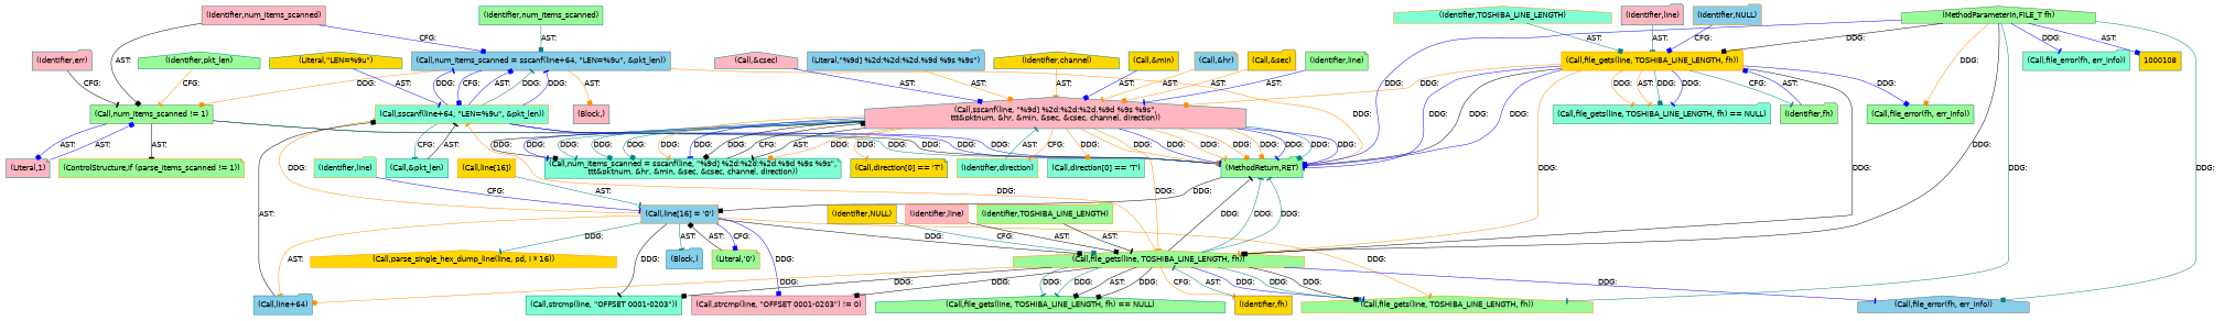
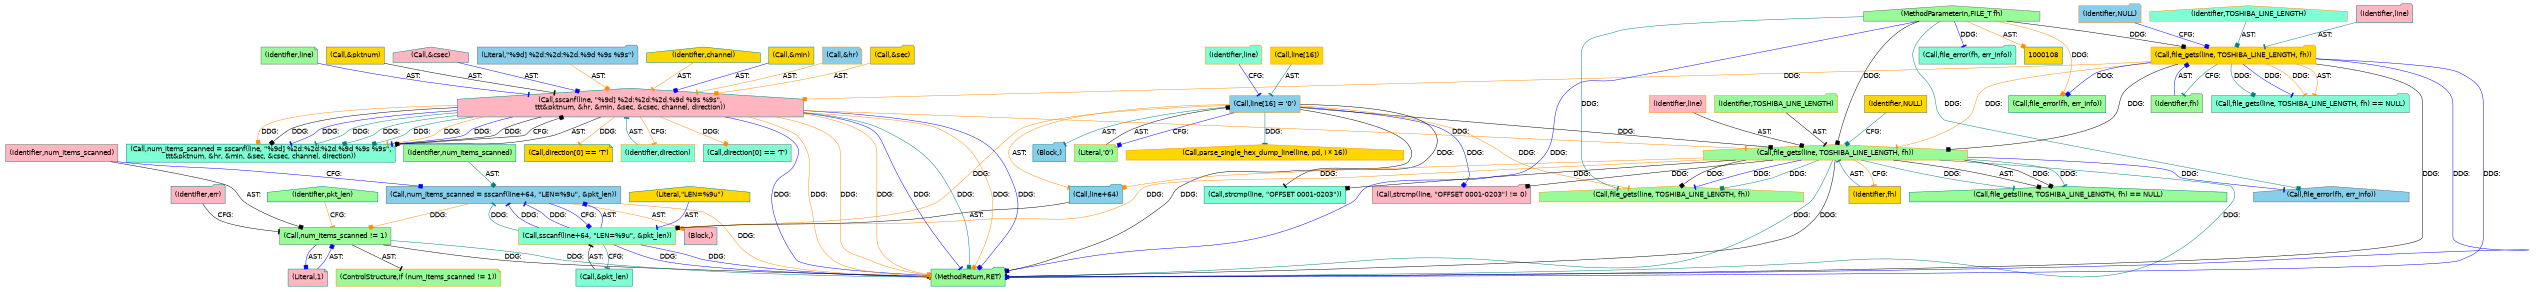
  digraph {
    fontname="DejaVu Sans"
    node [color=teal fillcolor=palegreen fontname="DejaVu Sans" shape=box style=filled]
    edge [arrowhead=tee color=blue fontname="DejaVu Sans"]
    n1 [color=gray40 fillcolor=skyblue label="(Call,num_items_scanned = sscanf(line+64, \"LEN=%9u\", &pkt_len))"]
    n2 [color=darkorange fillcolor=aquamarine label="(Call,sscanf(line+64, \"LEN=%9u\", &pkt_len))"]
    n3 [color=gray40 label="(Call,num_items_scanned != 1)"]
    n4 [fillcolor=lightpink label="(Block,)"]
    n5 [label="(MethodReturn,RET)" shape=folder]
    n6 [fillcolor=aquamarine label="(Call,&pkt_len)"]
    n7 [fillcolor=lightpink label="(Literal,1)" shape=note]
-   n8 [color=darkorange label="(ControlStructure,if (parse_items_scanned != 1))" shape=note]
+   n8 [color=darkorange label="(ControlStructure,if (num_items_scanned != 1))" shape=note]
    n9 [color=darkorange fillcolor=skyblue label="(Call,line[16] = '\0')"]
    n10 [color=darkorange label="(Call,file_gets(line, TOSHIBA_LINE_LENGTH, fh))" shape=house]
    n11 [fillcolor=skyblue label="(Call,line+64)" shape=folder]
    n12 [color=darkorange fillcolor=gold label="(Call,parse_single_hex_dump_line(line, pd, i * 16))" shape=house]
    n13 [color=gray40 fillcolor=lightpink label="(Call,strcmp(line, \"OFFSET 0001-0203\") != 0)" shape=folder]
    n14 [fillcolor=skyblue label="(Block,)" shape=folder]
    n15 [color=darkorange label="(Literal,'\0')" shape=note]
    n16 [color=darkorange label="(Call,file_gets(line, TOSHIBA_LINE_LENGTH, fh))" shape=house]
    n17 [fillcolor=aquamarine label="(Call,strcmp(line, \"OFFSET 0001-0203\"))"]
    n18 [color=gray40 fillcolor=gold label="(Identifier,fh)"]
    n19 [color=gray40 fillcolor=skyblue label="(Call,file_error(fh, err_info))" shape=house]
    n20 [label="(Call,file_gets(line, TOSHIBA_LINE_LENGTH, fh) == NULL)" shape=house]
    n21 [fillcolor=lightpink label="(Call,sscanf(line, \"%9d] %2d:%2d:%2d.%9d %9s %9s\",\n\t\t\t&pktnum, &hr, &min, &sec, &csec, channel, direction))" shape=house]
    n22 [fillcolor=aquamarine label="(Call,num_items_scanned = sscanf(line, \"%9d] %2d:%2d:%2d.%9d %9s %9s\",\n\t\t\t&pktnum, &hr, &min, &sec, &csec, channel, direction))" shape=note]
    n23 [fillcolor=gold label="(Call,direction[0] == 'T')" shape=note]
    n24 [color=darkorange fillcolor=aquamarine label="(Identifier,direction)"]
    n25 [color=gray40 fillcolor=aquamarine label="(Call,direction[0] == 'T')"]
    n26 [color=darkorange fillcolor=gold label="(Call,file_gets(line, TOSHIBA_LINE_LENGTH, fh))" shape=folder]
    n27 [color=gray40 label="(Identifier,fh)" shape=folder]
    n28 [color=gray40 fillcolor=aquamarine label="(Call,file_gets(line, TOSHIBA_LINE_LENGTH, fh) == NULL)" shape=folder]
    n29 [label="(Call,file_error(fh, err_info))"]
    n30 [color=gray40 label="(MethodParameterIn,FILE_T fh)" shape=house]
    n31 [color=gray40 fillcolor=aquamarine label="(Call,file_error(fh, err_info))" shape=folder]
    1000108 [fillcolor=gold]
    n33 [color=darkorange fillcolor=aquamarine label="(Identifier,line)" shape=folder]
    n34 [label="(Identifier,pkt_len)" shape=house]
    n35 [fillcolor=lightpink label="(Identifier,err)" shape=folder]
    n36 [fillcolor=gold label="(Identifier,channel)" shape=house]
    n37 [color=gray40 fillcolor=gold label="(Identifier,NULL)"]
    n38 [fillcolor=gold label="(Call,&min)"]
    n39 [color=darkorange fillcolor=skyblue label="(Call,&hr)" shape=note]
    n40 [fillcolor=lightpink label="(Identifier,line)" shape=folder]
    n41 [color=gray40 fillcolor=gold label="(Call,&sec)" shape=folder]
    n42 [color=darkorange fillcolor=gold label="(Call,line[16])"]
    n43 [color=darkorange fillcolor=lightpink label="(Identifier,line)"]
    n44 [color=gray40 label="(Identifier,line)" shape=note]
    n45 [color=darkorange label="(Identifier,TOSHIBA_LINE_LENGTH)" shape=folder]
+   n46 [color=gray40 fillcolor=gold label="(Call,&pktnum)"]
    n47 [color=darkorange fillcolor=skyblue label="(Identifier,NULL)" shape=folder]
    n48 [color=gray40 fillcolor=lightpink label="(Identifier,num_items_scanned)"]
    n49 [color=darkorange fillcolor=aquamarine label="(Identifier,TOSHIBA_LINE_LENGTH)" shape=house]
    n50 [fillcolor=lightpink label="(Call,&csec)" shape=house]
    n51 [color=gray40 fillcolor=skyblue label="(Literal,\"%9d] %2d:%2d:%2d.%9d %9s %9s\")" shape=folder]
    n52 [label="(Identifier,num_items_scanned)"]
    n53 [fillcolor=gold label="(Literal,\"LEN=%9u\")" shape=house]
    n1 -> n2 [arrowhead=box label="CFG: "]
    n1 -> n3 [arrowhead=box color=darkorange label="DDG: "]
    n1 -> n4 [arrowhead=box color=darkorange label="AST: "]
    n1 -> n5 [arrowhead=box color=darkorange label="DDG: "]
    n2 -> n1 [arrowhead=box label="AST: "]
    n2 -> n1 [color=teal label="DDG: "]
    n2 -> n1 [label="DDG: "]
    n2 -> n1 [label="DDG: "]
    n2 -> n5 [label="DDG: "]
    n2 -> n5 [label="DDG: "]
    n2 -> n6 [color=teal label="CFG: "]
    n3 -> n5 [arrowhead=box color=black label="DDG: "]
    n3 -> n5 [color=teal label="DDG: "]
    n3 -> n7 [arrowhead=box label="AST: "]
    n3 -> n8 [color=black label="AST: "]
    n6 -> n2 [color=black label="AST: "]
    n7 -> n3 [arrowhead=box label="AST: "]
    n9 -> n2 [color=darkorange label="DDG: "]
-   n5 -> n9 [arrowhead=box color=black label="DDG: "]
+   n9 -> n5 [arrowhead=box color=black label="DDG: "]
    n9 -> n10 [arrowhead=box color=black label="DDG: "]
    n9 -> n11 [color=darkorange label="AST: "]
    n9 -> n12 [color=teal label="DDG: "]
    n9 -> n13 [arrowhead=box label="DDG: "]
    n9 -> n14 [color=teal label="AST: "]
    n9 -> n15 [arrowhead=box label="CFG: "]
    n9 -> n16 [color=darkorange label="DDG: "]
    n9 -> n17 [color=black label="DDG: "]
    n10 -> n2 [color=darkorange label="DDG: "]
    n10 -> n5 [color=teal label="DDG: "]
    n10 -> n5 [color=teal label="DDG: "]
    n10 -> n5 [color=black label="DDG: "]
    n10 -> n11 [arrowhead=box color=darkorange label="DDG: "]
    n10 -> n13 [arrowhead=box color=black label="DDG: "]
    n10 -> n16 [label="DDG: "]
    n10 -> n16 [arrowhead=box color=teal label="DDG: "]
    n10 -> n16 [arrowhead=box color=black label="DDG: "]
    n10 -> n17 [arrowhead=box color=black label="DDG: "]
    n10 -> n18 [color=darkorange label="CFG: "]
    n10 -> n19 [label="DDG: "]
    n10 -> n20 [arrowhead=box color=black label="AST: "]
    n10 -> n20 [arrowhead=box color=black label="DDG: "]
    n10 -> n20 [color=teal label="DDG: "]
    n10 -> n20 [color=teal label="DDG: "]
    n11 -> n2 [arrowhead=box color=black label="AST: "]
    n15 -> n9 [arrowhead=box color=black label="AST: "]
    n18 -> n10 [color=teal label="AST: "]
    n21 -> n5 [arrowhead=box color=darkorange label="DDG: "]
    n21 -> n5 [label="DDG: "]
    n21 -> n5 [color=darkorange label="DDG: "]
    n21 -> n5 [arrowhead=box color=darkorange label="DDG: "]
    n21 -> n5 [arrowhead=box color=darkorange label="DDG: "]
    n21 -> n5 [label="DDG: "]
    n21 -> n5 [arrowhead=box color=teal label="DDG: "]
    n21 -> n5 [arrowhead=box label="DDG: "]
    n21 -> n10 [color=darkorange label="DDG: "]
    n21 -> n22 [color=black label="AST: "]
    n21 -> n22 [arrowhead=box color=darkorange label="DDG: "]
    n21 -> n22 [arrowhead=box color=black label="DDG: "]
    n21 -> n22 [label="DDG: "]
    n21 -> n22 [color=teal label="DDG: "]
    n21 -> n22 [arrowhead=box color=teal label="DDG: "]
    n21 -> n22 [arrowhead=box color=teal label="DDG: "]
    n21 -> n22 [color=darkorange label="DDG: "]
    n21 -> n22 [label="DDG: "]
    n21 -> n22 [arrowhead=box color=black label="DDG: "]
    n21 -> n23 [color=darkorange label="DDG: "]
    n21 -> n24 [color=darkorange label="CFG: "]
    n21 -> n25 [arrowhead=box color=darkorange label="DDG: "]
    n22 -> n21 [arrowhead=box color=black label="CFG: "]
    n24 -> n21 [color=teal label="AST: "]
    n26 -> n5 [label="DDG: "]
    n26 -> n5 [color=black label="DDG: "]
    n26 -> n5 [arrowhead=box label="DDG: "]
    n26 -> n10 [color=darkorange label="DDG: "]
    n26 -> n10 [arrowhead=box color=black label="DDG: "]
    n26 -> n21 [arrowhead=box color=darkorange label="DDG: "]
    n26 -> n27 [color=teal label="CFG: "]
    n26 -> n28 [color=darkorange label="AST: "]
    n26 -> n28 [arrowhead=box color=teal label="DDG: "]
    n26 -> n28 [label="DDG: "]
    n26 -> n28 [color=darkorange label="DDG: "]
    n26 -> n29 [arrowhead=box label="DDG: "]
    n27 -> n26 [arrowhead=box label="AST: "]
    n30 -> n5 [label="DDG: "]
    n30 -> n10 [arrowhead=box color=black label="DDG: "]
    n30 -> n16 [color=teal label="DDG: "]
    n30 -> n19 [arrowhead=box color=teal label="DDG: "]
    n30 -> n26 [arrowhead=box color=black label="DDG: "]
    n30 -> n29 [arrowhead=box color=darkorange label="DDG: "]
    n30 -> n31 [label="DDG: "]
-   n30 -> 1000108 [arrowhead=box label="AST: "]
+   n30 -> 1000108 [arrowhead=box color=darkorange label="AST: "]
    n33 -> n9 [label="CFG: "]
    n34 -> n3 [color=darkorange label="CFG: "]
    n35 -> n3 [color=black label="CFG: "]
    n36 -> n21 [color=darkorange label="AST: "]
    n37 -> n10 [arrowhead=box color=teal label="CFG: "]
    n38 -> n21 [arrowhead=box label="AST: "]
    n39 -> n21 [color=darkorange label="AST: "]
    n40 -> n26 [color=teal label="AST: "]
    n41 -> n21 [arrowhead=box color=darkorange label="AST: "]
    n42 -> n9 [color=teal label="AST: "]
    n43 -> n10 [arrowhead=box color=black label="AST: "]
    n44 -> n21 [label="AST: "]
    n45 -> n10 [color=black label="AST: "]
+   n46 -> n21 [color=black label="AST: "]
    n47 -> n26 [arrowhead=box label="CFG: "]
    n48 -> n1 [arrowhead=box label="CFG: "]
    n48 -> n3 [arrowhead=box color=black label="AST: "]
    n49 -> n26 [arrowhead=box color=teal label="AST: "]
    n50 -> n21 [arrowhead=box label="AST: "]
    n51 -> n21 [arrowhead=box color=darkorange label="AST: "]
    n52 -> n1 [arrowhead=box color=teal label="AST: "]
    n53 -> n2 [label="AST: "]
  }
